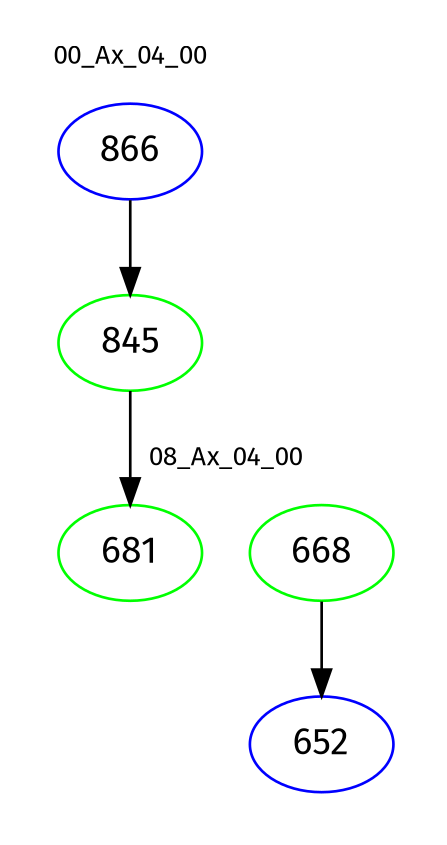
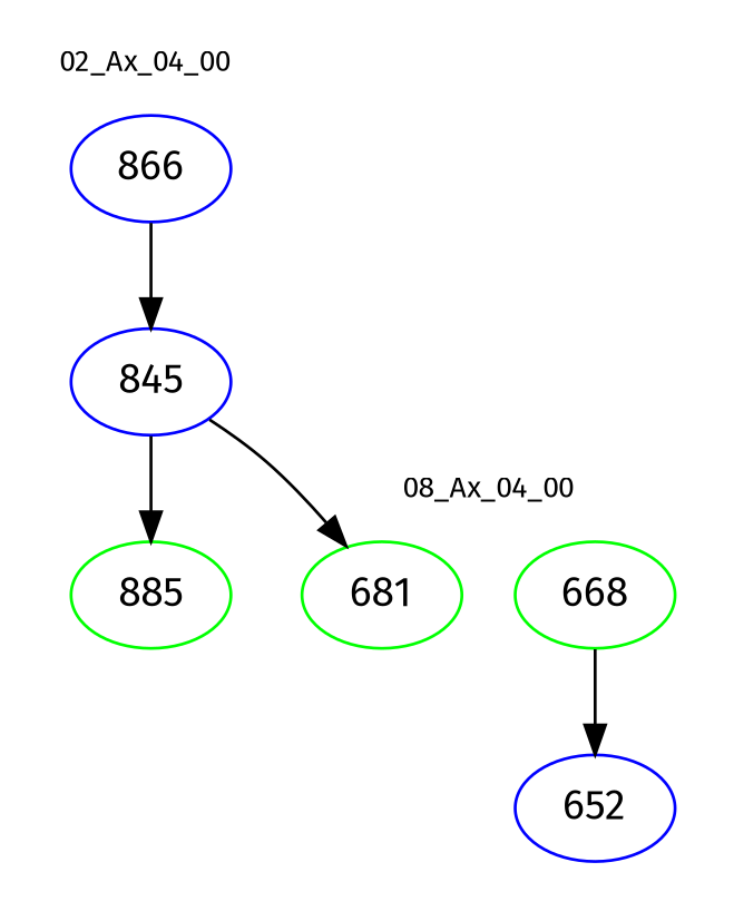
  digraph {
    fontname="Fira Sans"
    node [color=blue fontname="Fira Sans"]
    edge [color=black fontname="Fira Sans"]
    n1 [label=866]
-   n2 [color=green label=845]
+   n2 [label=845]
+   n3 [color=green label=885]
    n4 [color=green label=668]
    n5 [label=652]
    n6 [color=green label=681]
    subgraph cluster_1 {
      color=white
      fontsize=10
-     label="00_Ax_04_00"
+     label="02_Ax_04_00"
      n1
      n2
+     n3
    }
    subgraph cluster_2 {
      color=white
      fontsize=10
      label="08_Ax_04_00"
      n4
      n5
      n6
    }
    n1 -> n2
+   n2 -> n3
    n2 -> n6
    n4 -> n5
  }
